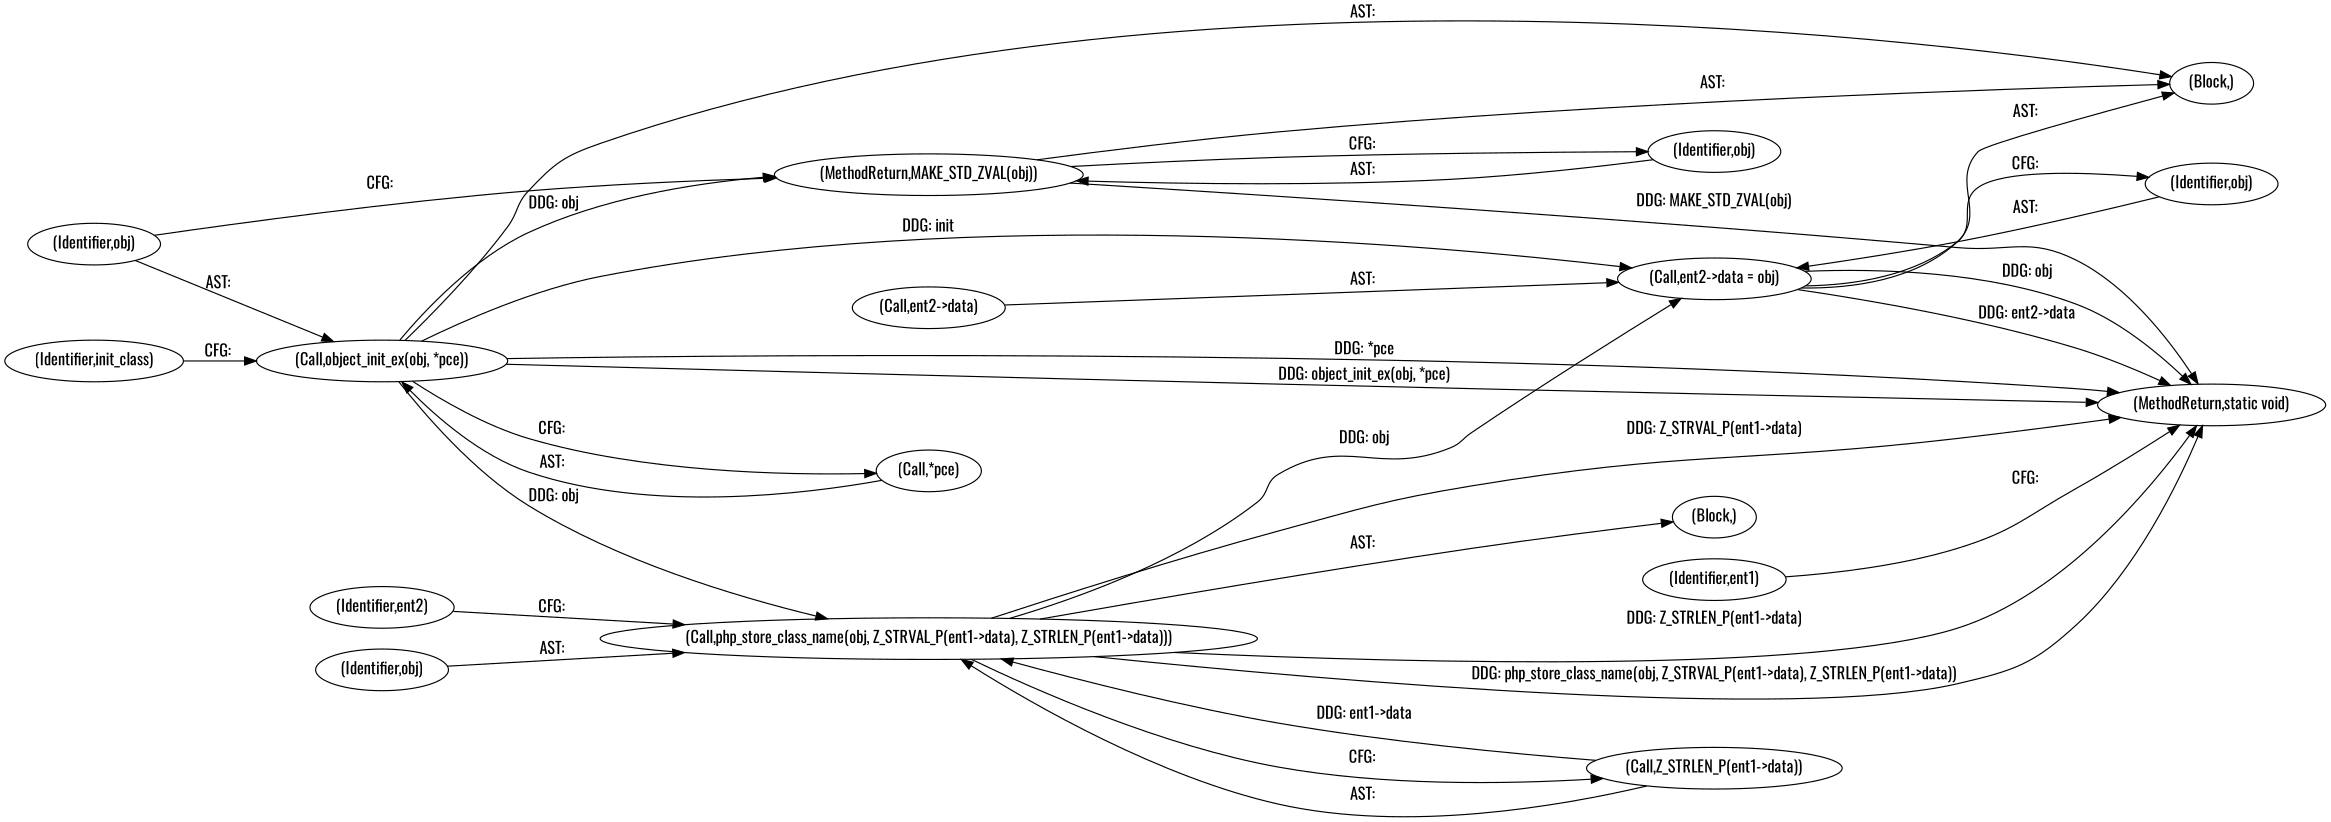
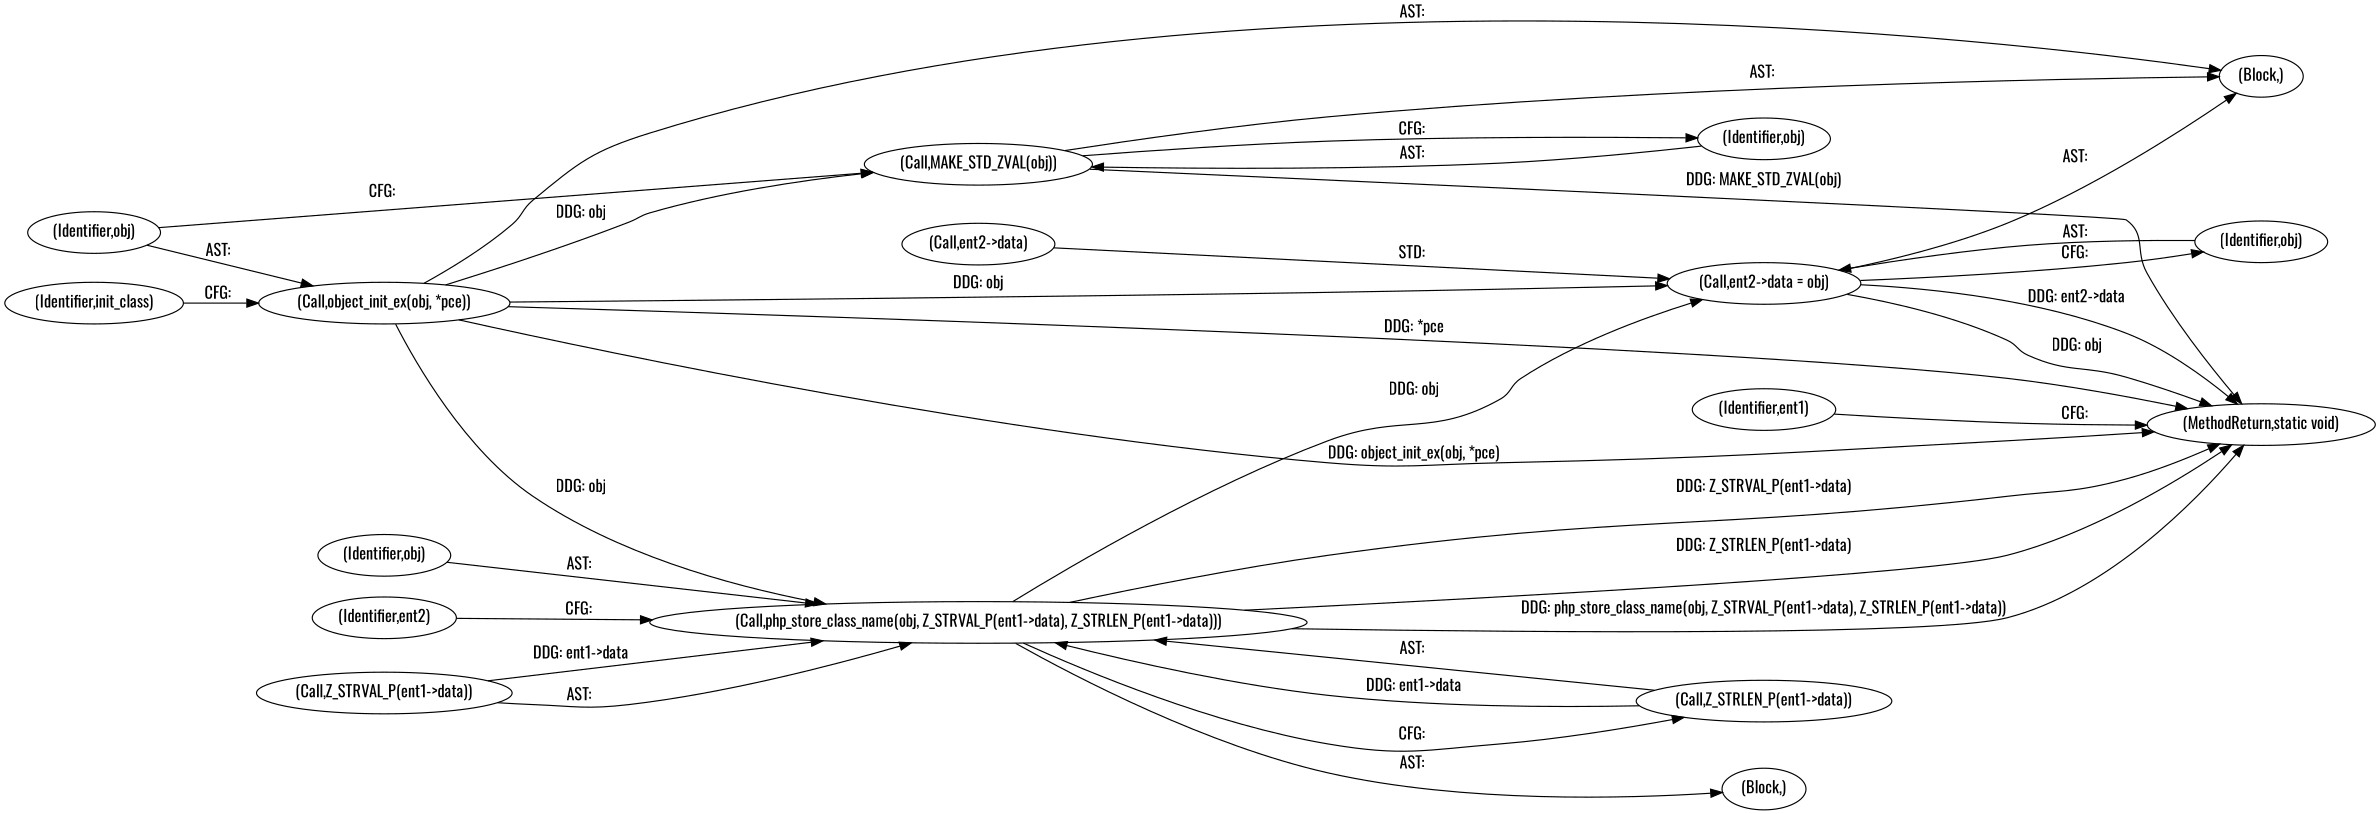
  digraph {
    fontname=Oswald
    rankdir=LR
    node [fontname=Oswald]
    edge [fontname=Oswald]
-   n1 [label="(MethodReturn,MAKE_STD_ZVAL(obj))"]
+   n1 [label="(Call,MAKE_STD_ZVAL(obj))"]
    n2 [label="(MethodReturn,static void)"]
    n3 [label="(Block,)"]
    n4 [label="(Identifier,obj)"]
    n5 [label="(Call,object_init_ex(obj, *pce))"]
    n6 [label="(Call,php_store_class_name(obj, Z_STRVAL_P(ent1->data), Z_STRLEN_P(ent1->data)))"]
    n7 [label="(Call,ent2->data = obj)"]
-   n8 [label="(Call,*pce)"]
    n9 [label="(Call,Z_STRLEN_P(ent1->data))"]
    n10 [label="(Block,)"]
    n11 [label="(Identifier,obj)"]
    n12 [label="(Identifier,obj)"]
    n13 [label="(Identifier,init_class)"]
    n14 [label="(Call,ent2->data)"]
    n15 [label="(Identifier,ent2)"]
    n16 [label="(Identifier,obj)"]
+   n17 [label="(Call,Z_STRVAL_P(ent1->data))"]
    n18 [label="(Identifier,ent1)"]
    n1 -> n2 [label="DDG: MAKE_STD_ZVAL(obj)"]
    n1 -> n3 [label="AST: "]
    n1 -> n4 [label="CFG: "]
    n4 -> n1 [label="AST: "]
    n5 -> n1 [label="DDG: obj"]
    n5 -> n2 [label="DDG: *pce"]
    n5 -> n2 [label="DDG: object_init_ex(obj, *pce)"]
    n5 -> n3 [label="AST: "]
    n5 -> n6 [label="DDG: obj"]
-   n5 -> n7 [label="DDG: init"]
-   n5 -> n8 [label="CFG: "]
+   n5 -> n7 [label="DDG: obj"]
    n6 -> n2 [label="DDG: Z_STRVAL_P(ent1->data)"]
    n6 -> n2 [label="DDG: Z_STRLEN_P(ent1->data)"]
    n6 -> n2 [label="DDG: php_store_class_name(obj, Z_STRVAL_P(ent1->data), Z_STRLEN_P(ent1->data))"]
    n6 -> n7 [label="DDG: obj"]
    n6 -> n9 [label="CFG: "]
    n6 -> n10 [label="AST: "]
    n7 -> n2 [label="DDG: ent2->data"]
    n7 -> n2 [label="DDG: obj"]
    n7 -> n3 [label="AST: "]
    n7 -> n11 [label="CFG: "]
-   n8 -> n5 [label="AST: "]
    n9 -> n6 [label="AST: "]
    n9 -> n6 [label="DDG: ent1->data"]
    n11 -> n7 [label="AST: "]
    n12 -> n1 [label="CFG: "]
    n12 -> n5 [label="AST: "]
    n13 -> n5 [label="CFG: "]
-   n14 -> n7 [label="AST: "]
+   n14 -> n7 [label="STD: "]
    n15 -> n6 [label="CFG: "]
    n16 -> n6 [label="AST: "]
+   n17 -> n6 [label="AST: "]
+   n17 -> n6 [label="DDG: ent1->data"]
    n18 -> n2 [label="CFG: "]
  }
